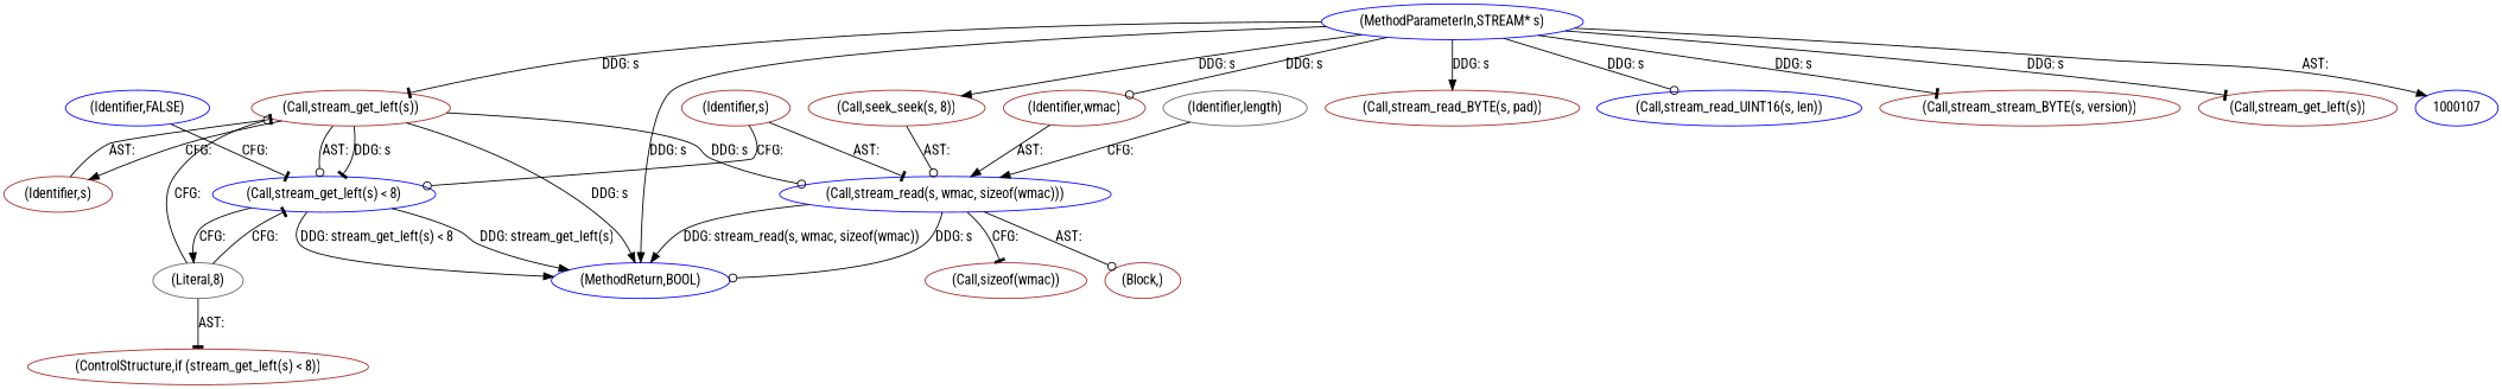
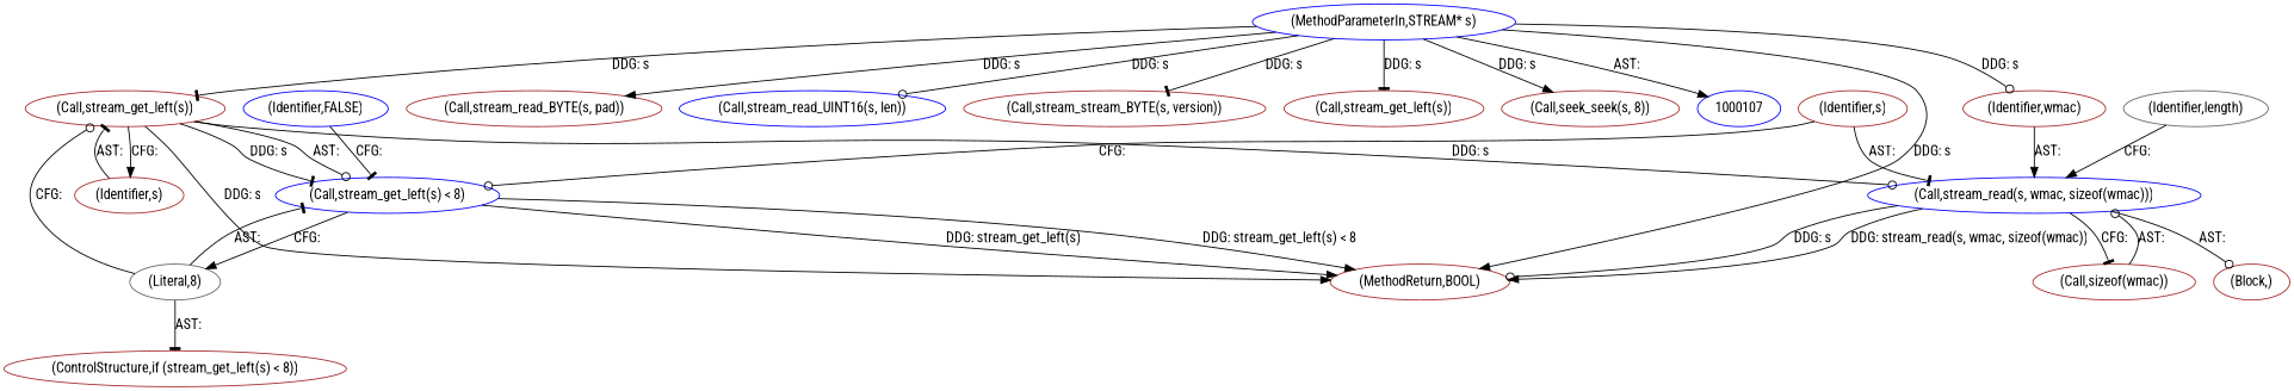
  digraph {
    fontname="Roboto Condensed"
    node [color=brown fontname="Roboto Condensed"]
    edge [arrowhead=normal fontname="Roboto Condensed"]
    n1 [label="(Call,stream_get_left(s))"]
    n2 [color=blue label="(Call,stream_get_left(s) < 8)"]
    n3 [color=blue label="(Call,stream_read(s, wmac, sizeof(wmac)))"]
    n4 [label="(Identifier,s)"]
-   n5 [color=blue label="(MethodReturn,BOOL)"]
+   n5 [label="(MethodReturn,BOOL)"]
    n6 [color=gray40 label="(Literal,8)"]
    n7 [label="(Call,sizeof(wmac))"]
    n8 [label="(Block,)"]
    n9 [color=blue label="(MethodParameterIn,STREAM* s)"]
    n10 [label="(Call,stream_read_BYTE(s, pad))"]
    n11 [color=blue label="(Call,stream_read_UINT16(s, len))"]
    n12 [label="(Call,stream_stream_BYTE(s, version))"]
    n13 [label="(Call,stream_get_left(s))"]
    n14 [label="(Call,seek_seek(s, 8))"]
    1000107 [color=blue]
    n16 [label="(Identifier,wmac)"]
    n17 [label="(ControlStructure,if (stream_get_left(s) < 8))"]
    n18 [color=blue label="(Identifier,FALSE)"]
    n19 [color=gray40 label="(Identifier,length)"]
    n20 [label="(Identifier,s)"]
    n1 -> n2 [arrowhead=odot label="AST: "]
    n1 -> n2 [arrowhead=tee label="DDG: s"]
    n1 -> n3 [arrowhead=odot label="DDG: s"]
    n1 -> n4 [label="CFG: "]
    n1 -> n5 [label="DDG: s"]
    n2 -> n5 [label="DDG: stream_get_left(s)"]
    n2 -> n5 [label="DDG: stream_get_left(s) < 8"]
    n2 -> n6 [label="CFG: "]
    n3 -> n5 [arrowhead=odot label="DDG: s"]
    n3 -> n5 [label="DDG: stream_read(s, wmac, sizeof(wmac))"]
    n3 -> n7 [arrowhead=tee label="CFG: "]
    n3 -> n8 [arrowhead=odot label="AST: "]
    n4 -> n1 [arrowhead=tee label="AST: "]
    n6 -> n1 [arrowhead=odot label="CFG: "]
-   n6 -> n2 [arrowhead=tee label="CFG: "]
+   n6 -> n2 [arrowhead=tee label="AST: "]
    n6 -> n17 [arrowhead=tee label="AST: "]
-   n14 -> n3 [arrowhead=odot label="AST: "]
+   n7 -> n3 [arrowhead=odot label="AST: "]
    n9 -> n1 [arrowhead=tee label="DDG: s"]
    n9 -> n5 [label="DDG: s"]
    n9 -> n10 [label="DDG: s"]
    n9 -> n11 [arrowhead=odot label="DDG: s"]
    n9 -> n12 [arrowhead=tee label="DDG: s"]
    n9 -> n13 [arrowhead=tee label="DDG: s"]
    n9 -> n14 [label="DDG: s"]
    n9 -> 1000107 [label="AST: "]
    n9 -> n16 [arrowhead=odot label="DDG: s"]
    n16 -> n3 [label="AST: "]
    n18 -> n2 [arrowhead=tee label="CFG: "]
    n19 -> n3 [label="CFG: "]
    n20 -> n2 [arrowhead=odot label="CFG: "]
    n20 -> n3 [arrowhead=tee label="AST: "]
  }
